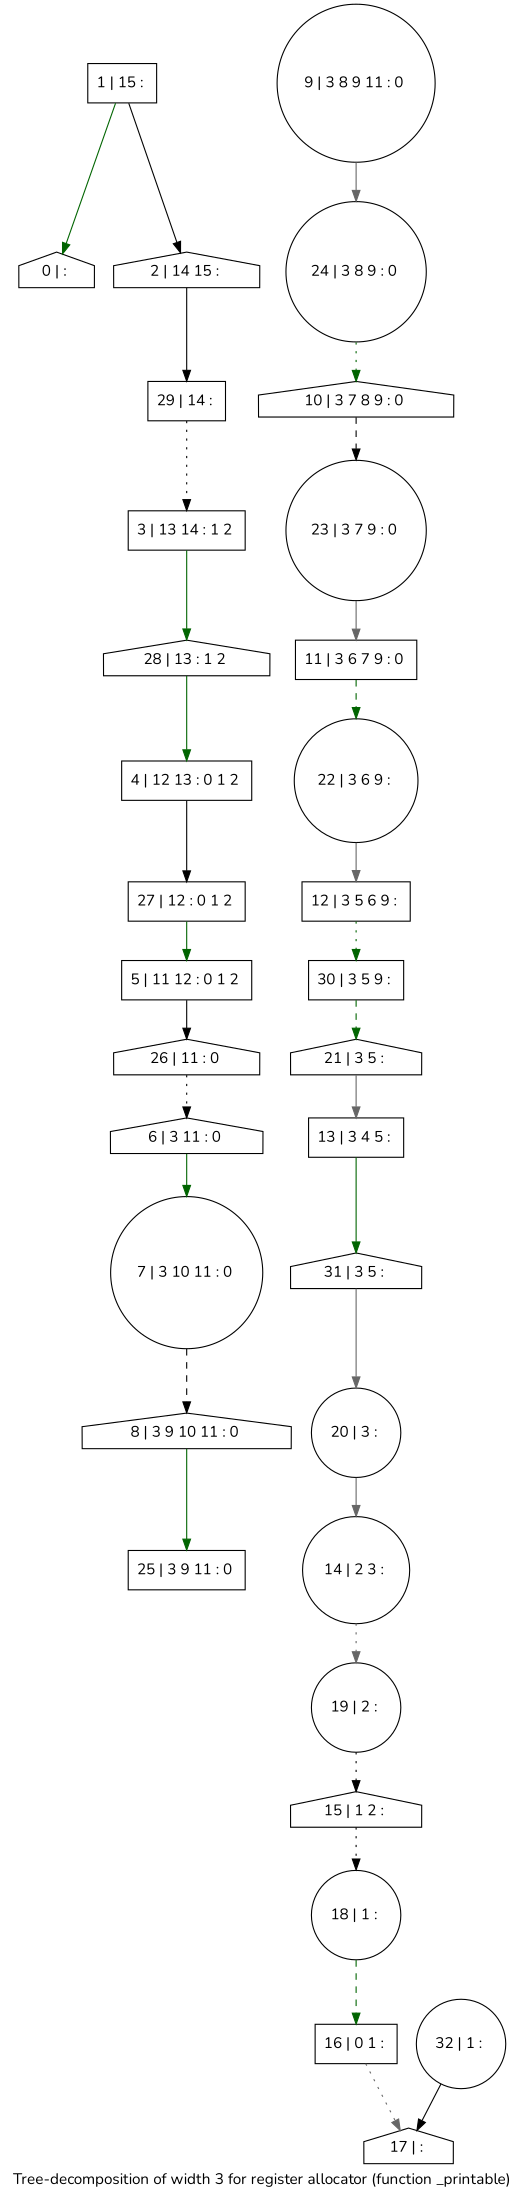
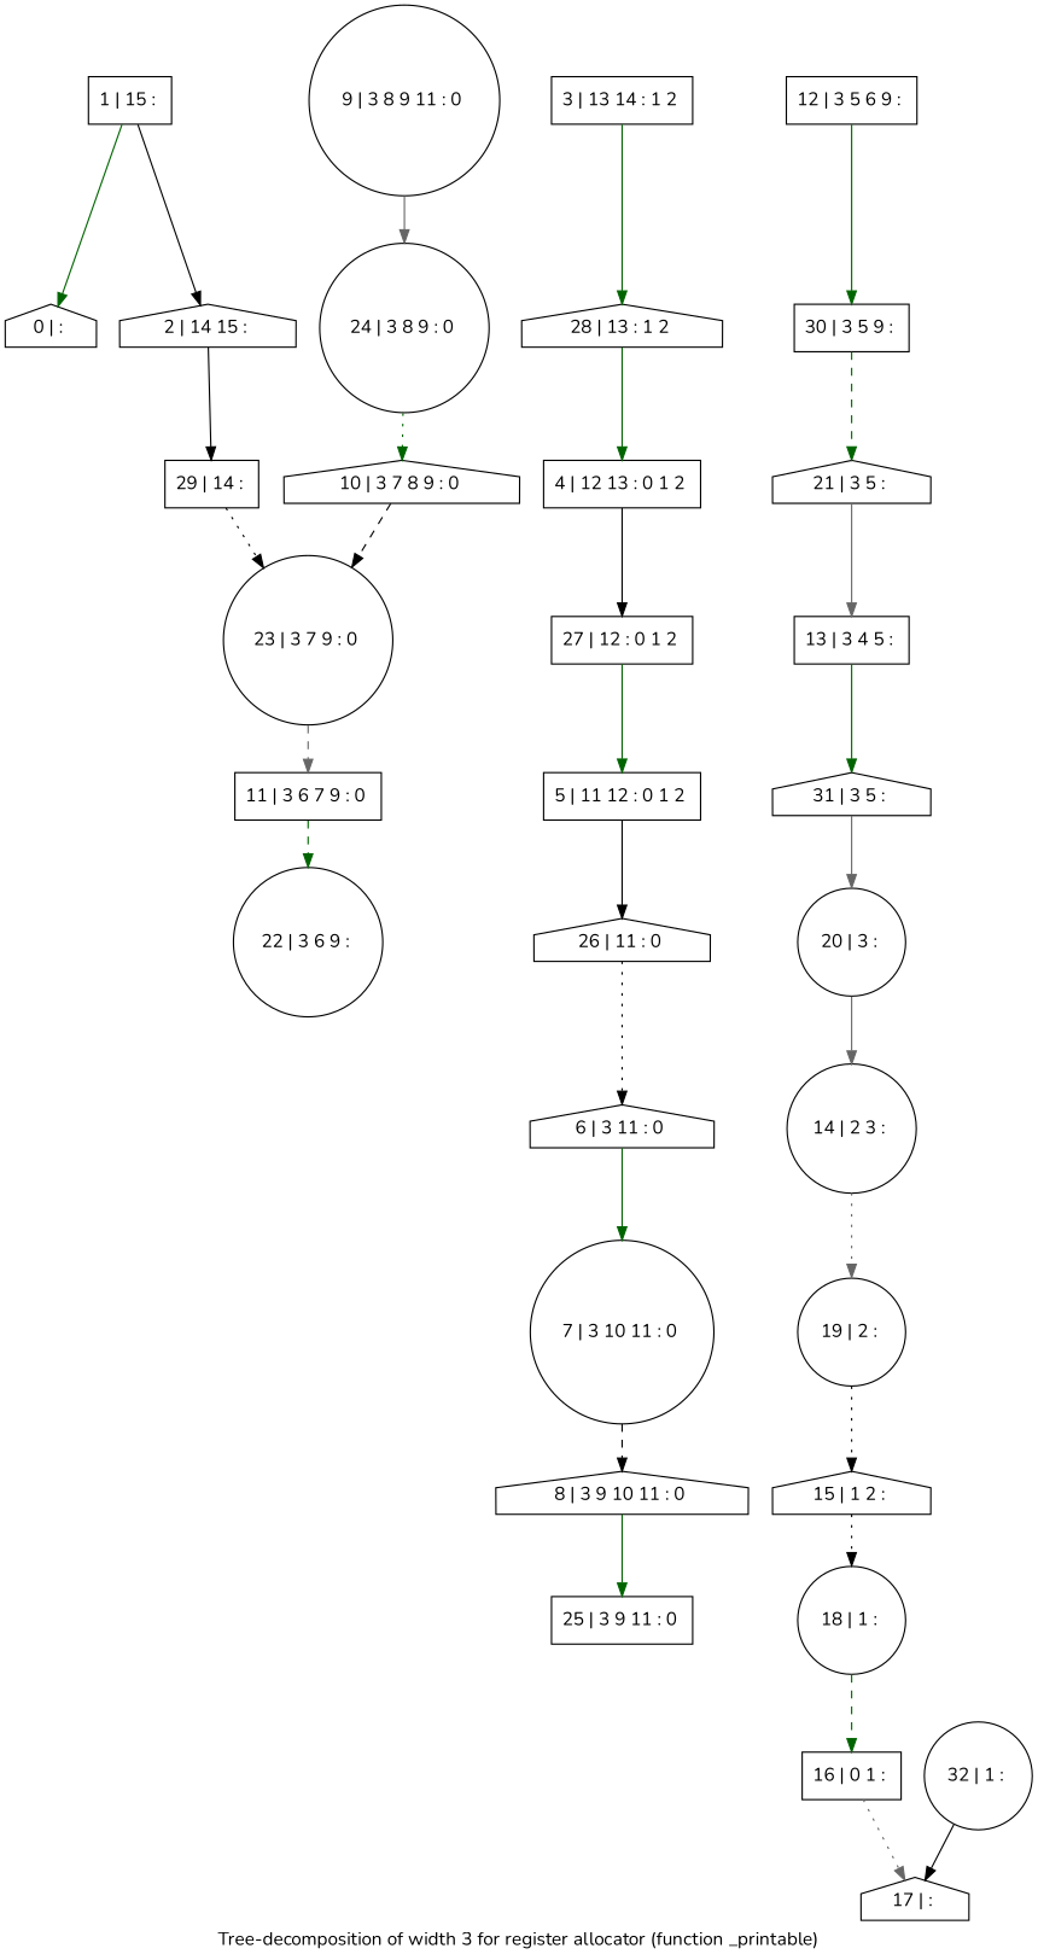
  digraph {
    fontname=Nunito
    label="Tree-decomposition of width 3 for register allocator (function _printable)"
    node [fontname=Nunito shape=box]
    edge [color=darkgreen fontname=Nunito style=solid]
    n1 [label="0 | : " shape=house]
    n2 [label="1 | 15 : "]
    n3 [label="2 | 14 15 : " shape=house]
    n4 [label="29 | 14 : "]
    n5 [label="3 | 13 14 : 1 2 "]
    n6 [label="28 | 13 : 1 2 " shape=house]
    n7 [label="4 | 12 13 : 0 1 2 "]
    n8 [label="27 | 12 : 0 1 2 "]
    n9 [label="5 | 11 12 : 0 1 2 "]
    n10 [label="26 | 11 : 0 " shape=house]
    n11 [label="6 | 3 11 : 0 " shape=house]
    n12 [label="7 | 3 10 11 : 0 " shape=circle]
    n13 [label="8 | 3 9 10 11 : 0 " shape=house]
    n14 [label="25 | 3 9 11 : 0 "]
    n15 [label="9 | 3 8 9 11 : 0 " shape=circle]
    n16 [label="24 | 3 8 9 : 0 " shape=circle]
    n17 [label="10 | 3 7 8 9 : 0 " shape=house]
    n18 [label="23 | 3 7 9 : 0 " shape=circle]
    n19 [label="11 | 3 6 7 9 : 0 "]
    n20 [label="22 | 3 6 9 : " shape=circle]
    n21 [label="12 | 3 5 6 9 : "]
    n22 [label="30 | 3 5 9 : "]
    n23 [label="21 | 3 5 : " shape=house]
    n24 [label="13 | 3 4 5 : "]
    n25 [label="31 | 3 5 : " shape=house]
    n26 [label="20 | 3 : " shape=circle]
    n27 [label="14 | 2 3 : " shape=circle]
    n28 [label="19 | 2 : " shape=circle]
    n29 [label="15 | 1 2 : " shape=house]
    n30 [label="18 | 1 : " shape=circle]
    n31 [label="16 | 0 1 : "]
    n32 [label="17 | : " shape=house]
    n33 [label="32 | 1 : " shape=circle]
    n2 -> n1
    n2 -> n3 [color=black]
    n3 -> n4 [color=black]
-   n4 -> n5 [color=black style=dotted]
+   n4 -> n18 [color=black style=dotted]
    n5 -> n6
    n6 -> n7
    n7 -> n8 [color=black]
    n8 -> n9
    n9 -> n10 [color=black]
    n10 -> n11 [color=black style=dotted]
    n11 -> n12
    n12 -> n13 [color=black style=dashed]
    n13 -> n14
    n15 -> n16 [color=gray40]
    n16 -> n17 [style=dotted]
    n17 -> n18 [color=black style=dashed]
-   n18 -> n19 [color=gray40]
+   n18 -> n19 [color=gray40 style=dashed]
    n19 -> n20 [style=dashed]
-   n20 -> n21 [color=gray40]
-   n21 -> n22 [style=dotted]
+   n21 -> n22
    n22 -> n23 [style=dashed]
    n23 -> n24 [color=gray40]
    n24 -> n25
    n25 -> n26 [color=gray40]
    n26 -> n27 [color=gray40]
    n27 -> n28 [color=gray40 style=dotted]
    n28 -> n29 [color=black style=dotted]
    n29 -> n30 [color=black style=dotted]
    n30 -> n31 [style=dashed]
    n31 -> n32 [color=gray40 style=dotted]
    n33 -> n32 [color=black]
  }
